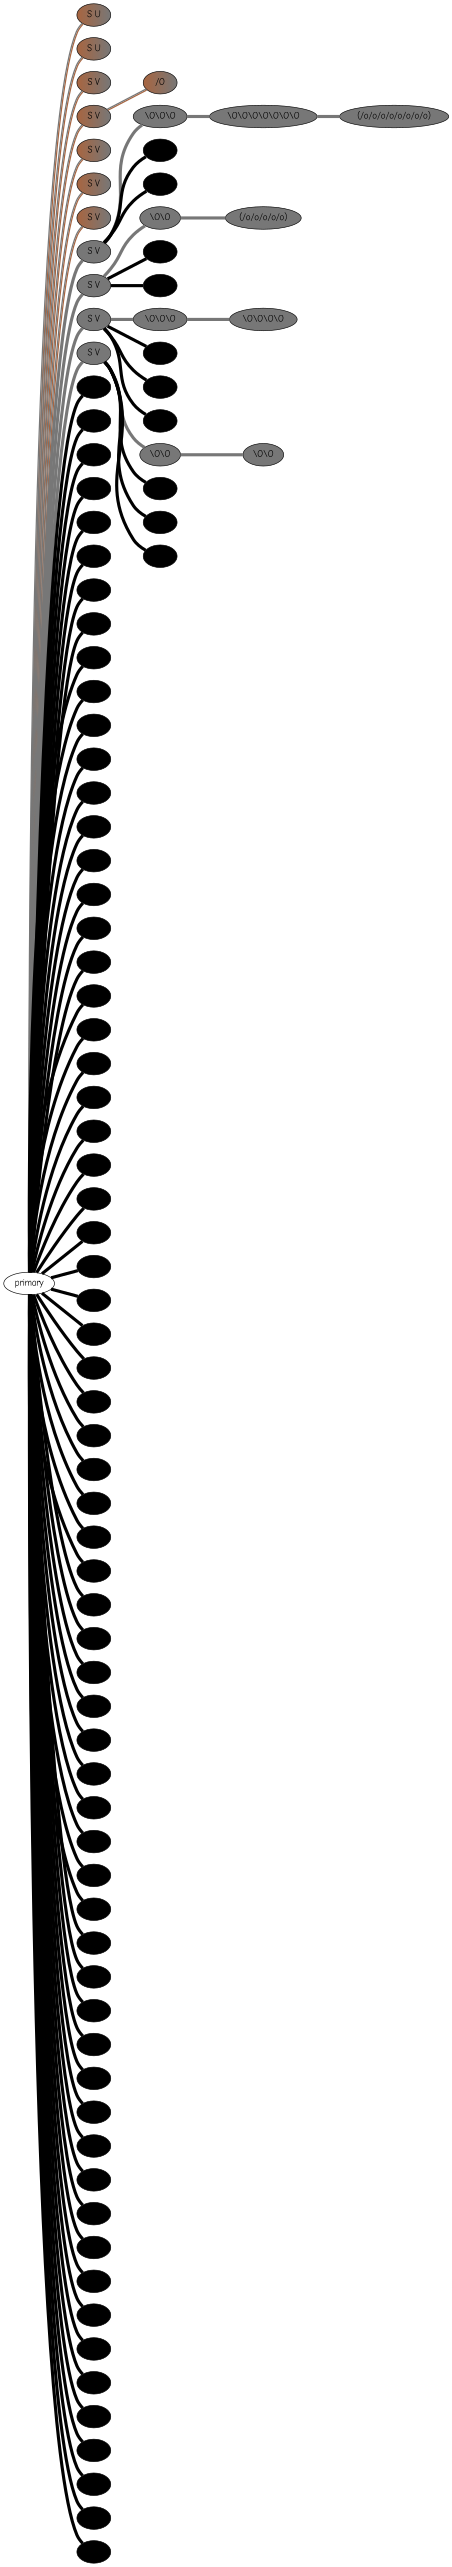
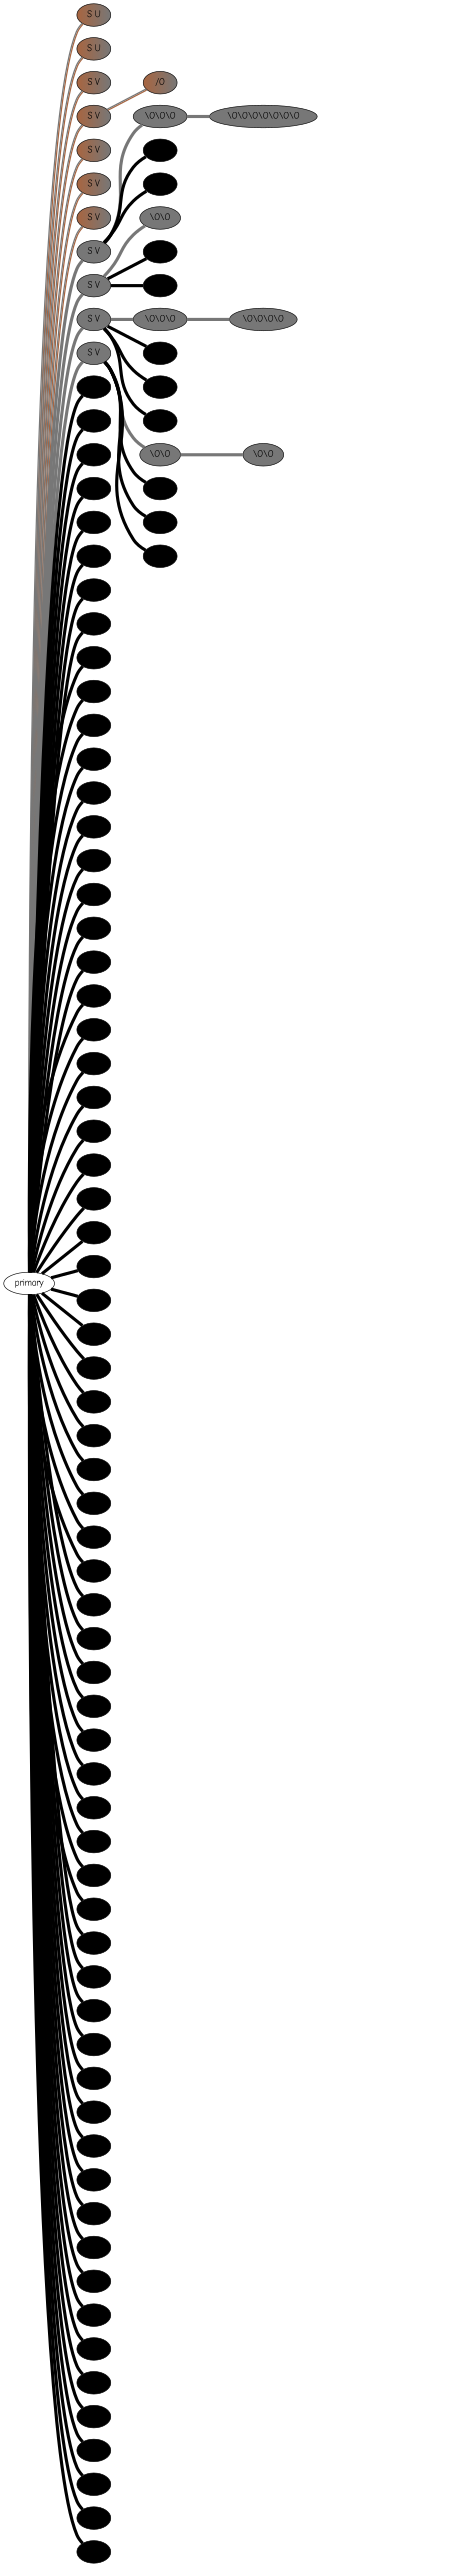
  graph {
    fontname="Comic Neue"
    rankdir=LR
    node [fillcolor="#000000" fontcolor="#ffffff" fontname="Comic Neue" pendant_colors="#000000" qtype=pendant_node style=filled]
    edge [color="#000000" fontname="Comic Neue" penwidth=5 qtype=pendant_link]
    n1 [fillcolor="#A86540:#777777" fontcolor="#000000" label="S U" pendant_attach=U pendant_colors="#A86540:#777777" pendant_length=48.0 pendant_ply=S]
    primary [fillcolor="" fontcolor="" pendant_colors="" qtype="" style=""]
    n3 [fillcolor="#A86540:#777777" fontcolor="#000000" label="S U" pendant_attach=U pendant_colors="#A86540:#777777" pendant_length=46.5 pendant_ply=S]
    n4 [fillcolor="#A86540:#777777" fontcolor="#000000" label="S V" pendant_attach=V pendant_colors="#A86540:#777777" pendant_length=47.0 pendant_ply=S]
    n5 [fillcolor="#A86540:#777777" fontcolor="#000000" label="S V" pendant_attach=V pendant_colors="#A86540:#777777" pendant_length=44.5 pendant_ply=S]
    n6 [fillcolor="#A86540:#777777" fontcolor="#000000" label="S V" pendant_attach=V pendant_colors="#A86540:#777777" pendant_length=44.5 pendant_ply=S]
    n7 [fillcolor="#A86540:#777777" fontcolor="#000000" label="S V" pendant_attach=V pendant_colors="#A86540:#777777" pendant_length=44.0 pendant_ply=S]
    n8 [fillcolor="#A86540:#777777" fontcolor="#000000" label="S V" pendant_attach=V pendant_colors="#A86540:#777777" pendant_length=46.0 pendant_ply=S]
    n9 [fillcolor="#777777" fontcolor="#000000" label="S V" pendant_attach=V pendant_colors="#777777" pendant_length=25.5 pendant_ply=S]
    n10 [fillcolor="#777777" fontcolor="#000000" label="S V" pendant_attach=V pendant_colors="#777777" pendant_length=43.0 pendant_ply=S]
    n11 [fillcolor="#777777" fontcolor="#000000" label="S V" pendant_attach=V pendant_colors="#777777" pendant_length=44.0 pendant_ply=S]
    n12 [fillcolor="#777777" fontcolor="#000000" label="S V" pendant_attach=V pendant_colors="#777777" pendant_length=43.5 pendant_ply=S]
    n13 [label=" "]
    n14 [label=" "]
    n15 [label=" "]
    n16 [label=" "]
    n17 [label=" "]
    n18 [label=" "]
    n19 [label=" "]
    n20 [label=" "]
    n21 [label=" "]
    n22 [label=" "]
    n23 [label=" "]
    n24 [label=" "]
    n25 [label=" "]
    n26 [label=" "]
    n27 [label=" "]
    n28 [label=" "]
    n29 [label=" "]
    n30 [label=" "]
    n31 [label=" "]
    n32 [label=" "]
    n33 [label=" "]
    n34 [label=" "]
    n35 [label=" "]
    n36 [label=" "]
    n37 [label=" "]
    n38 [label=" "]
    n39 [label=" "]
    n40 [label=" "]
    n41 [label=" "]
    n42 [label=" "]
    n43 [label=" "]
    n44 [label=" "]
    n45 [label=" "]
    n46 [label=" "]
    n47 [label=" "]
    n48 [label=" "]
    n49 [label=" "]
    n50 [label=" "]
    n51 [label=" "]
    n52 [label=" "]
    n53 [label=" "]
    n54 [label=" "]
    n55 [label=" "]
    n56 [label=" "]
    n57 [label=" "]
    n58 [label=" "]
    n59 [label=" "]
    n60 [label=" "]
    n61 [label=" "]
    n62 [label=" "]
    n63 [label=" "]
    n64 [label=" "]
    n65 [label=" "]
    n66 [label=" "]
    n67 [label=" "]
    n68 [label=" "]
    n69 [label=" "]
    n70 [label=" "]
    n71 [label=" "]
    n72 [label=" "]
    n73 [label=" "]
    n74 [label=" "]
    n75 [label=" "]
    n76 [label=" "]
    n77 [label=" "]
    n78 [fillcolor="#A86540:#777777" fontcolor="#000000" knot_position=18.5 knot_spin=S knot_type=S knot_value=1 label="/O" qtype=knot_node pendant_colors=""]
    n79 [fillcolor="#777777" fontcolor="#000000" knot_position=6.5 knot_spin=Z knot_type=S knot_value=3 label="\\O\\O\\O" qtype=knot_node pendant_colors=""]
    n80 [label=" "]
    n81 [label=" "]
    n82 [fillcolor="#777777" fontcolor="#000000" knot_position=7.5 knot_spin=Z knot_type=S knot_value=2 label="\\O\\O" qtype=knot_node pendant_colors=""]
    n83 [label=" "]
    n84 [label=" "]
    n85 [fillcolor="#777777" fontcolor="#000000" knot_position=8.0 knot_spin=Z knot_type=S knot_value=3 label="\\O\\O\\O" qtype=knot_node pendant_colors=""]
    n86 [label=" "]
    n87 [label=" "]
    n88 [label=" "]
    n89 [fillcolor="#777777" fontcolor="#000000" knot_position=8.0 knot_spin=Z knot_type=S knot_value=2 label="\\O\\O" qtype=knot_node pendant_colors=""]
    n90 [label=" "]
    n91 [label=" "]
    n92 [label=" "]
    n93 [fillcolor="#777777" fontcolor="#000000" knot_position=13.0 knot_spin=Z knot_type=S knot_value=7 label="\\O\\O\\O\\O\\O\\O\\O" qtype=knot_node pendant_colors=""]
-   n94 [fillcolor="#777777" fontcolor="#000000" knot_position=21.5 knot_spin=S knot_type=L knot_value=8 label="(/o/o/o/o/o/o/o/o)" qtype=knot_node pendant_colors=""]
-   n95 [fillcolor="#777777" fontcolor="#000000" knot_position=24.0 knot_spin=S knot_type=L knot_value=5 label="(/o/o/o/o/o)" qtype=knot_node pendant_colors=""]
    n96 [fillcolor="#777777" fontcolor="#000000" knot_position=15.0 knot_spin=Z knot_type=S knot_value=4 label="\\O\\O\\O\\O" qtype=knot_node pendant_colors=""]
    n97 [fillcolor="#777777" fontcolor="#000000" knot_position=15.0 knot_spin=Z knot_type=S knot_value=2 label="\\O\\O" qtype=knot_node pendant_colors=""]
    primary -- n1 [color="#A86540:#777777" penwidth=2]
    primary -- n3 [color="#A86540:#777777" penwidth=2]
    primary -- n4 [color="#A86540:#777777" penwidth=2]
    primary -- n5 [color="#A86540:#777777" penwidth=2]
    primary -- n6 [color="#A86540:#777777" penwidth=2]
    primary -- n7 [color="#A86540:#777777" penwidth=2]
    primary -- n8 [color="#A86540:#777777" penwidth=2]
    primary -- n9 [color="#777777"]
    primary -- n10 [color="#777777"]
    primary -- n11 [color="#777777"]
    primary -- n12 [color="#777777"]
    primary -- n13
    primary -- n14
    primary -- n15
    primary -- n16
    primary -- n17
    primary -- n18
    primary -- n19
    primary -- n20
    primary -- n21
    primary -- n22
    primary -- n23
    primary -- n24
    primary -- n25
    primary -- n26
    primary -- n27
    primary -- n28
    primary -- n29
    primary -- n30
    primary -- n31
    primary -- n32
    primary -- n33
    primary -- n34
    primary -- n35
    primary -- n36
    primary -- n37
    primary -- n38
    primary -- n39
    primary -- n40
    primary -- n41
    primary -- n42
    primary -- n43
    primary -- n44
    primary -- n45
    primary -- n46
    primary -- n47
    primary -- n48
    primary -- n49
    primary -- n50
    primary -- n51
    primary -- n52
    primary -- n53
    primary -- n54
    primary -- n55
    primary -- n56
    primary -- n57
    primary -- n58
    primary -- n59
    primary -- n60
    primary -- n61
    primary -- n62
    primary -- n63
    primary -- n64
    primary -- n65
    primary -- n66
    primary -- n67
    primary -- n68
    primary -- n69
    primary -- n70
    primary -- n71
    primary -- n72
    primary -- n73
    primary -- n74
    primary -- n75
    primary -- n76
    primary -- n77
    n5 -- n78 [color="#A86540:#777777" penwidth=2 qtype=knot_link]
    n9 -- n79 [color="#777777" qtype=knot_link]
    n9 -- n80
    n9 -- n81
    n10 -- n82 [color="#777777" qtype=knot_link]
    n10 -- n83
    n10 -- n84
    n11 -- n85 [color="#777777" qtype=knot_link]
    n11 -- n86
    n11 -- n87
    n11 -- n88
    n12 -- n89 [color="#777777" qtype=knot_link]
    n12 -- n90
    n12 -- n91
    n12 -- n92
    n79 -- n93 [color="#777777" qtype=knot_link]
-   n82 -- n95 [color="#777777" qtype=knot_link]
    n85 -- n96 [color="#777777" qtype=knot_link]
    n89 -- n97 [color="#777777" qtype=knot_link]
-   n93 -- n94 [color="#777777" qtype=knot_link]
  }
